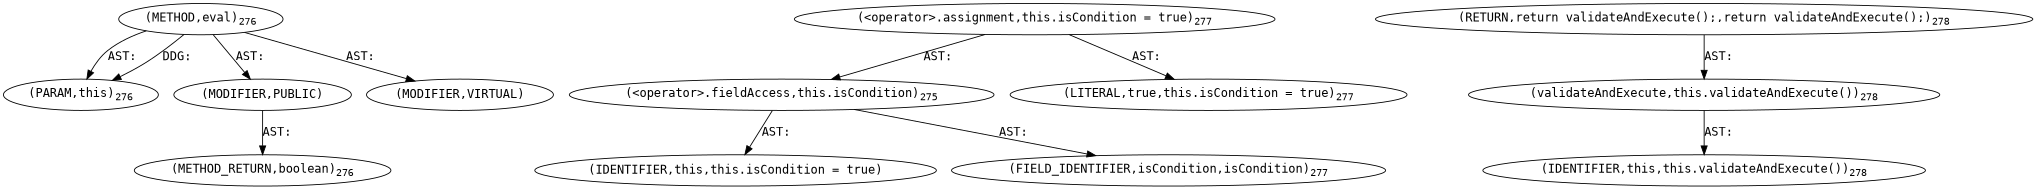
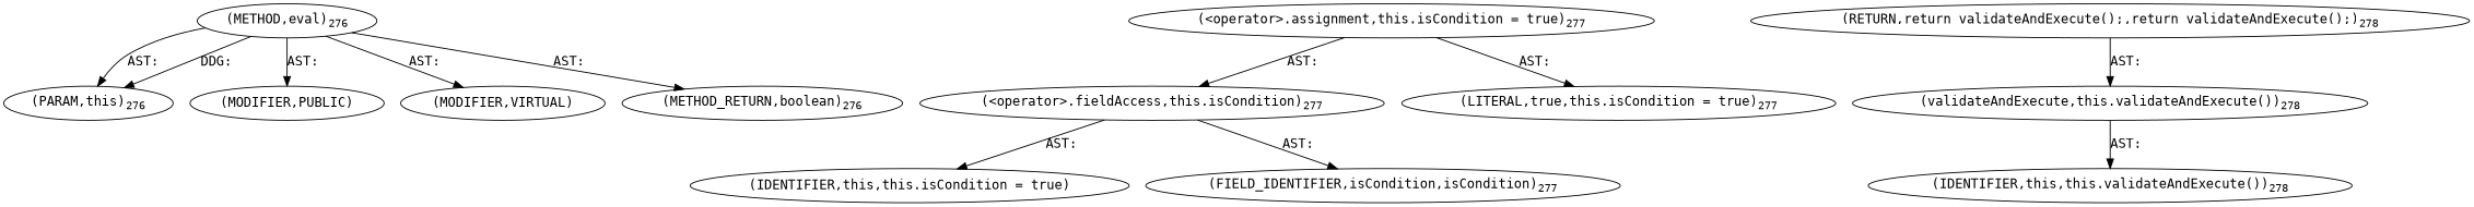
  digraph {
    fontname="DejaVu Sans Mono"
    node [fontname="DejaVu Sans Mono"]
    edge [fontname="DejaVu Sans Mono"]
    n1 [label=<(METHOD,eval)<SUB>276</SUB>>]
    n2 [label=<(PARAM,this)<SUB>276</SUB>>]
    n3 [label=<(MODIFIER,PUBLIC)>]
    n4 [label=<(MODIFIER,VIRTUAL)>]
    n5 [label=<(METHOD_RETURN,boolean)<SUB>276</SUB>>]
    n6 [label=<(&lt;operator&gt;.assignment,this.isCondition = true)<SUB>277</SUB>>]
-   n7 [label=<(&lt;operator&gt;.fieldAccess,this.isCondition)<SUB>275</SUB>>]
+   n7 [label=<(&lt;operator&gt;.fieldAccess,this.isCondition)<SUB>277</SUB>>]
    n8 [label=<(LITERAL,true,this.isCondition = true)<SUB>277</SUB>>]
    n9 [label=<(RETURN,return validateAndExecute();,return validateAndExecute();)<SUB>278</SUB>>]
    n10 [label=<(validateAndExecute,this.validateAndExecute())<SUB>278</SUB>>]
    n11 [label=<(IDENTIFIER,this,this.isCondition = true)>]
    n12 [label=<(FIELD_IDENTIFIER,isCondition,isCondition)<SUB>277</SUB>>]
    n13 [label=<(IDENTIFIER,this,this.validateAndExecute())<SUB>278</SUB>>]
    n1 -> n2 [label="AST: "]
    n1 -> n2 [label="DDG: "]
    n1 -> n3 [label="AST: "]
    n1 -> n4 [label="AST: "]
-   n3 -> n5 [label="AST: "]
+   n1 -> n5 [label="AST: "]
    n6 -> n7 [label="AST: "]
    n6 -> n8 [label="AST: "]
    n7 -> n11 [label="AST: "]
    n7 -> n12 [label="AST: "]
    n9 -> n10 [label="AST: "]
    n10 -> n13 [label="AST: "]
  }
